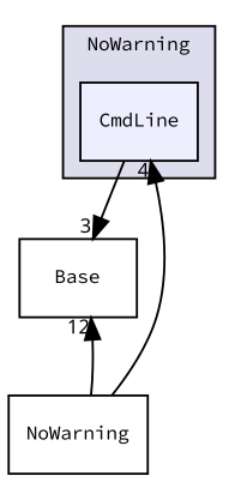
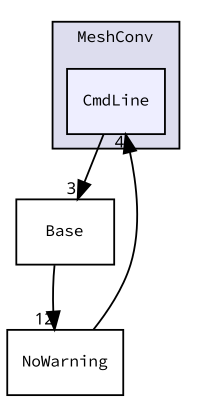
  digraph {
    compound=true
    fontname="Source Code Pro"
    node [fontname="Source Code Pro" fontsize=9 shape=box]
    edge [fontname="Source Code Pro" labeldistance=1.5 labelfontname="sans-serif" labelfontsize=9]
    n1 [fillcolor="#eeeeff" label=CmdLine pencolor=black style=filled]
    n2 [label=Base]
    n3 [label=NoWarning]
    subgraph cluster_1 {
      bgcolor="#ddddee"
      fontsize=9
-     label=NoWarning
+     label=MeshConv
      pencolor=black
      n1
    }
    n1 -> n2 [headlabel=3]
-   n3 -> n2 [headlabel=12]
+   n2 -> n3 [headlabel=12]
    n3 -> n1 [headlabel=4]
  }
